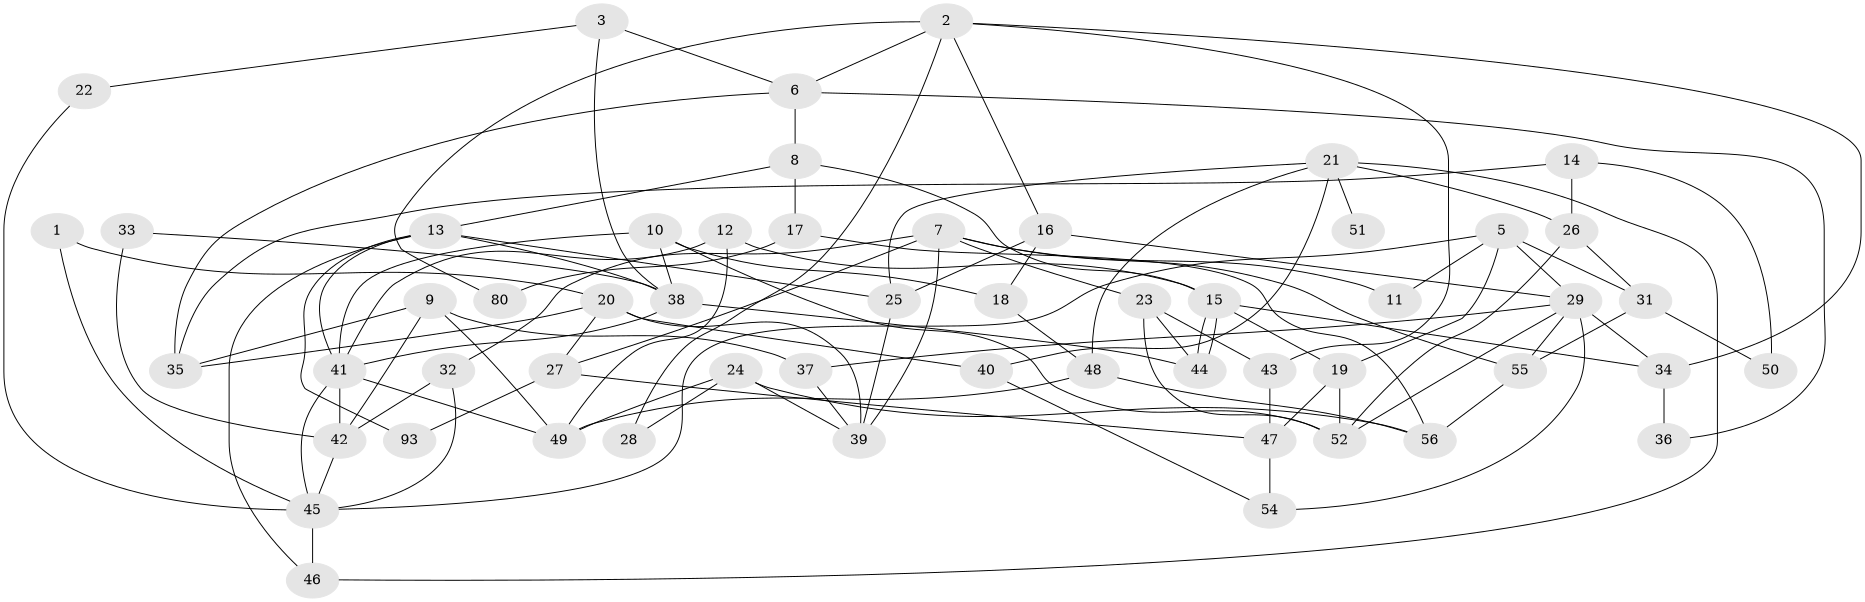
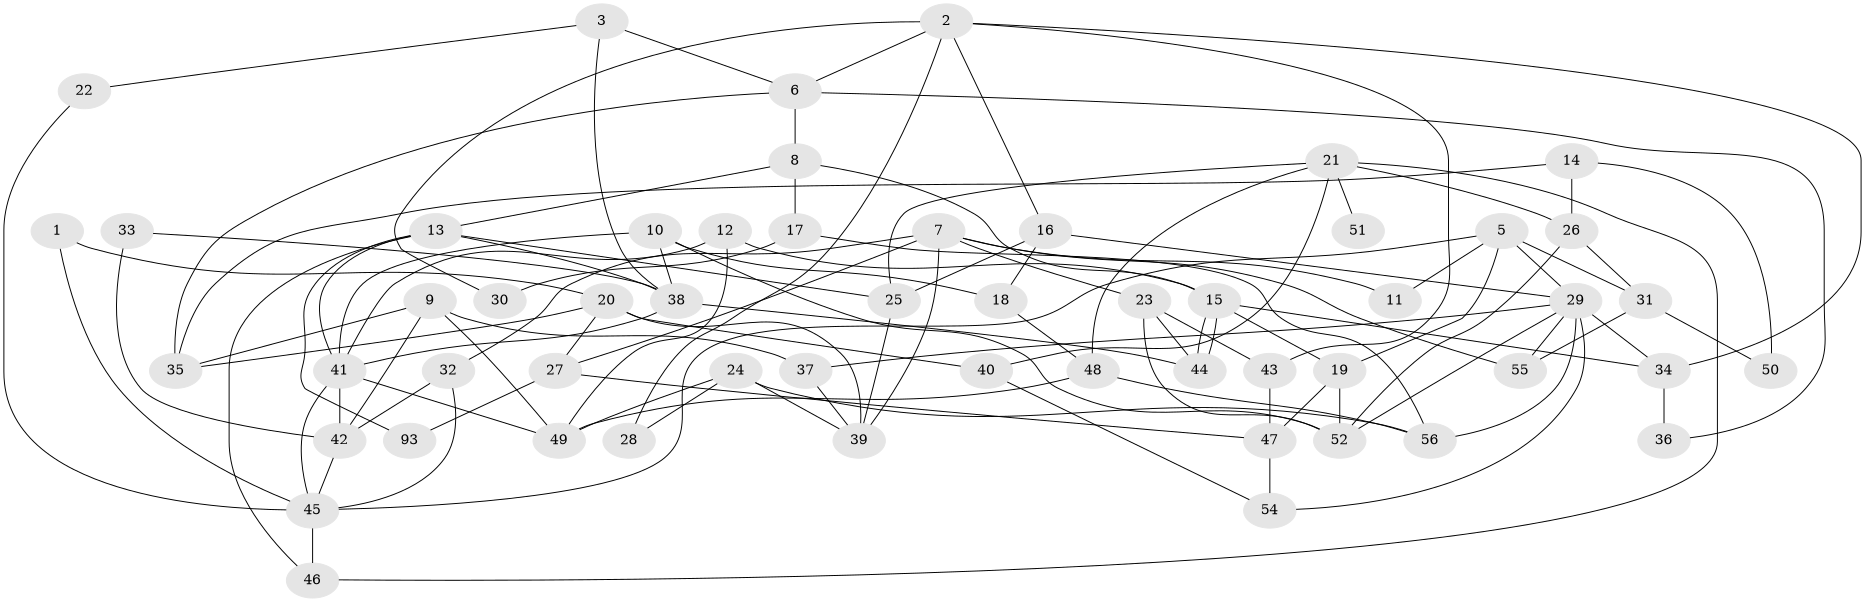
  graph {
    node [color=gray90 style=filled]
    1
    20
    45
    35
    27
    39
    40
    46
    2
    6
    16
    28
-   30 [label=80]
+   30
    34
    43
    8
    36
    29
    18
    25
    47
    3
    22
    38
    41
    44
    5
    11
    19
    31
    52
    55
    37
    54
    50
    13
    15
    17
    7
    23
    32
    n42 [label=93]
    42
    56
    9
    49
    10
    48
    12
    14
    26
    21
    51
    24
    33
    1 -- 20
    1 -- 45
    20 -- 35
    20 -- 27
    20 -- 39
    20 -- 40
    45 -- 46
    27 -- 47
    27 -- n42
    40 -- 54
    2 -- 6
    2 -- 16
    2 -- 28
    2 -- 30
    2 -- 34
    2 -- 43
    6 -- 35
    6 -- 8
    6 -- 36
    16 -- 29
    16 -- 18
    16 -- 25
    34 -- 36
    43 -- 47
    8 -- 13
    8 -- 15
    8 -- 17
    29 -- 34
    29 -- 52
    29 -- 55
    29 -- 37
    29 -- 54
    18 -- 48
    25 -- 39
    47 -- 54
    3 -- 6
    3 -- 22
    3 -- 38
    22 -- 45
    38 -- 41
    38 -- 44
    41 -- 45
    41 -- 42
    41 -- 49
    5 -- 45
    5 -- 29
    5 -- 11
    5 -- 19
    5 -- 31
    19 -- 47
    19 -- 52
    31 -- 55
    31 -- 50
-   55 -- 56
+   29 -- 56
    37 -- 39
    13 -- 46
    13 -- 25
    13 -- 38
    13 -- 41
    13 -- n42
    15 -- 34
    15 -- 44
    15 -- 44
    15 -- 19
    17 -- 30
    17 -- 56
    7 -- 27
    7 -- 39
    7 -- 11
    7 -- 55
    7 -- 23
    7 -- 32
    23 -- 43
    23 -- 44
    23 -- 52
    32 -- 45
    32 -- 42
    42 -- 45
    9 -- 35
    9 -- 37
    9 -- 42
    9 -- 49
    10 -- 18
    10 -- 38
    10 -- 41
    10 -- 52
    48 -- 56
    48 -- 49
    12 -- 41
    12 -- 15
    12 -- 49
    14 -- 35
    14 -- 50
    14 -- 26
    26 -- 31
    26 -- 52
    21 -- 40
    21 -- 46
    21 -- 25
    21 -- 48
    21 -- 26
    21 -- 51
    24 -- 39
    24 -- 28
    24 -- 56
    24 -- 49
    33 -- 38
    33 -- 42
  }
